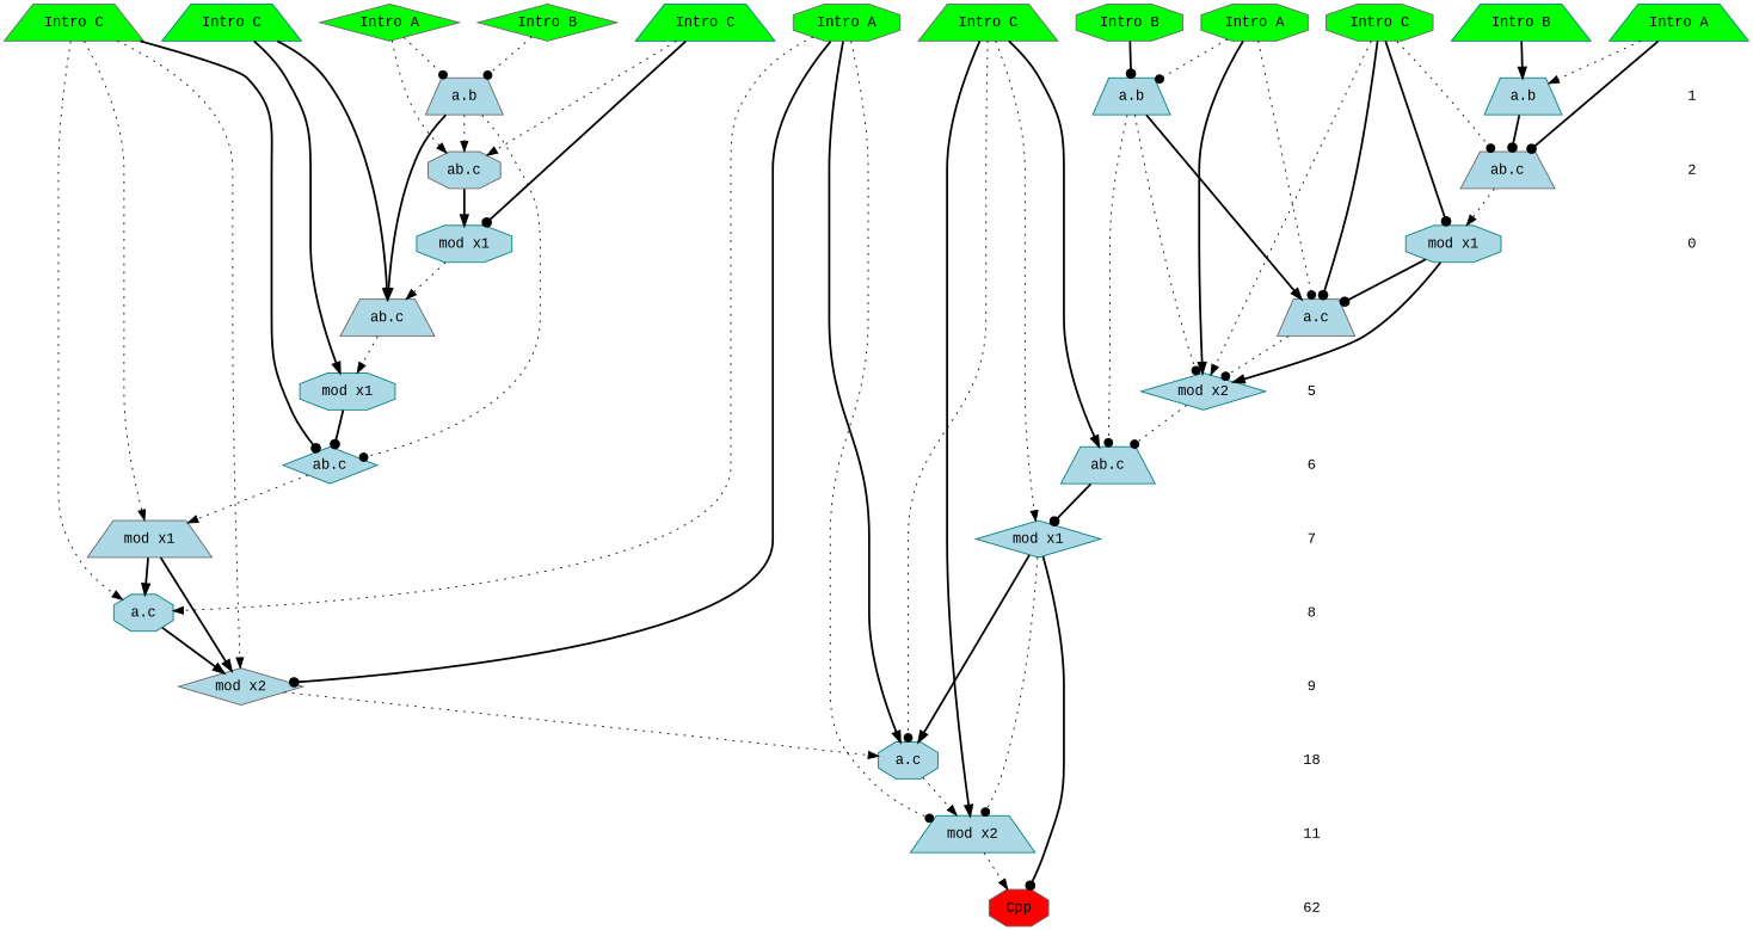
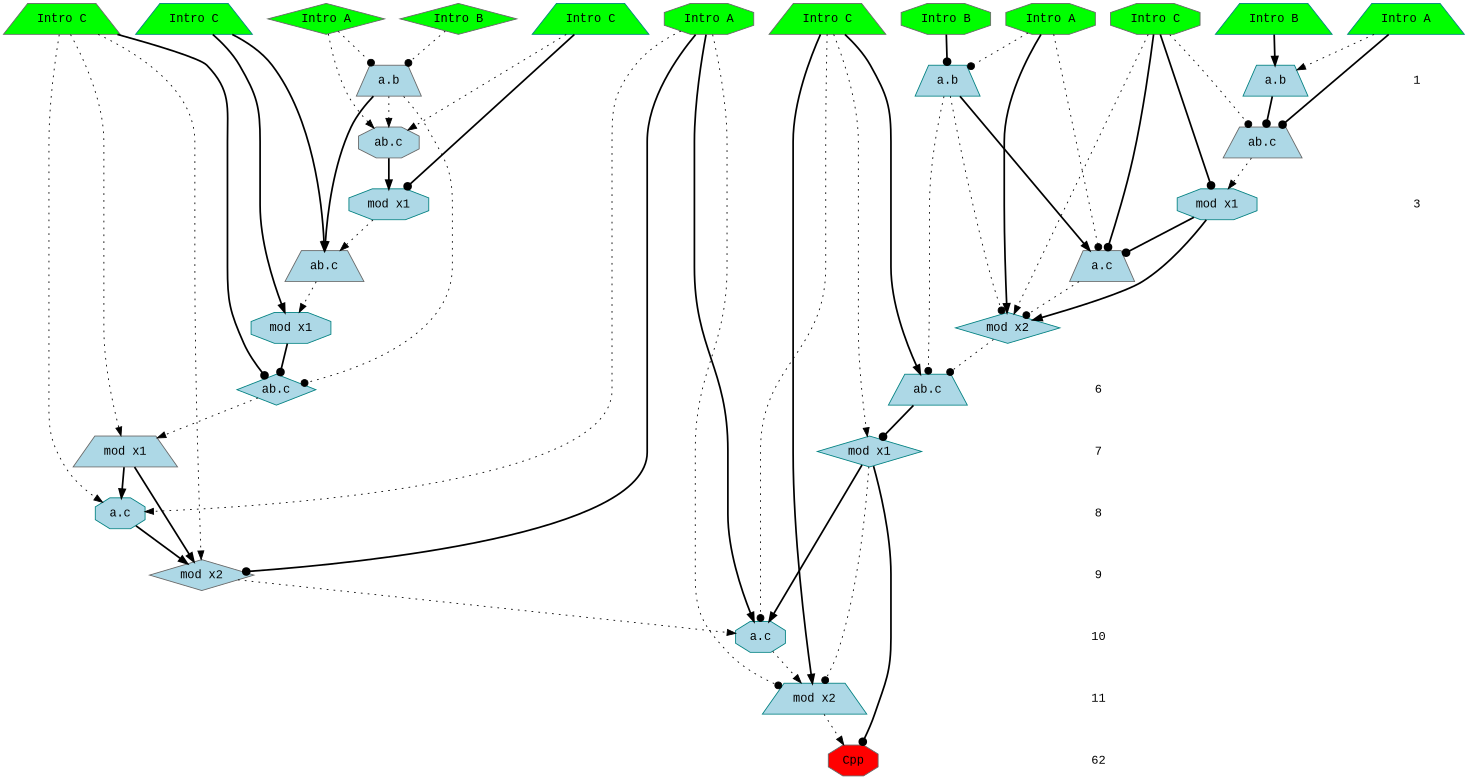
  digraph {
    fontname="Liberation Mono"
    ranksep=.5
    node [color=teal fillcolor=lightblue fontname="Liberation Mono" shape=trapezium style=filled]
    edge [arrowhead=normal fontname="Liberation Mono" style=dotted]
    n1 [fillcolor=green label="Intro B"]
    n2 [color=gray40 fillcolor=green label="Intro A" shape=diamond]
    n3 [color=gray40 fillcolor=green label="Intro A" shape=octagon]
    n4 [color=gray40 fillcolor=green label="Intro A" shape=octagon]
    n5 [fillcolor=green label="Intro A"]
    n6 [color=gray40 fillcolor=green label="Intro B" shape=diamond]
    n7 [color=gray40 fillcolor=green label="Intro B" shape=octagon]
    n8 [fillcolor=green label="Intro C"]
    n9 [fillcolor=green label="Intro C"]
    n10 [color=gray40 fillcolor=green label="Intro C" shape=octagon]
    n11 [color=gray40 fillcolor=green label="Intro C"]
    n12 [color=gray40 fillcolor=green label="Intro C"]
    1 [color=gray40 shape=plaintext fillcolor="" style=""]
    n14 [color=gray40 label="a.b"]
    n15 [label="a.b"]
    n16 [label="a.b"]
-   2 [shape=plaintext fillcolor="" style=""]
    n18 [color=gray40 label="ab.c" shape=octagon]
    n19 [color=gray40 label="ab.c"]
-   3 [shape=plaintext label=0 fillcolor="" style=""]
+   3 [shape=plaintext fillcolor="" style=""]
    n21 [label="mod x1" shape=octagon]
    n22 [label="mod x1" shape=octagon]
    n23 [color=gray40 label="ab.c"]
    n24 [color=gray40 label="a.c"]
-   5 [shape=plaintext fillcolor="" style=""]
    n26 [label="mod x1" shape=octagon]
    n27 [label="mod x2" shape=diamond]
    6 [shape=plaintext fillcolor="" style=""]
    n29 [label="ab.c" shape=diamond]
    n30 [label="ab.c"]
    7 [shape=plaintext fillcolor="" style=""]
    n32 [color=gray40 label="mod x1"]
    n33 [label="mod x1" shape=diamond]
    8 [shape=plaintext fillcolor="" style=""]
    n35 [label="a.c" shape=octagon]
    9 [shape=plaintext fillcolor="" style=""]
    n37 [color=gray40 label="mod x2" shape=diamond]
-   10 [color=gray40 shape=plaintext label=18 fillcolor="" style=""]
+   10 [color=gray40 shape=plaintext fillcolor="" style=""]
    n39 [label="a.c" shape=octagon]
    11 [shape=plaintext fillcolor="" style=""]
    n41 [label="mod x2"]
    n42 [label=62 shape=plaintext fillcolor="" style=""]
    n43 [color=gray40 fillcolor=red label=Cpp shape=octagon]
    subgraph sub_1 {
      rank=same
      n1
      n2
      n3
      n4
      n5
      n6
      n7
      n8
      n9
      n10
      n11
      n12
    }
    subgraph sub_2 {
      rank=same
      1
      n14
      n15
      n16
    }
    subgraph sub_3 {
      rank=same
-     2
      n18
      n19
    }
    subgraph sub_4 {
      rank=same
      3
      n21
      n22
    }
    subgraph sub_5 {
      rank=same
      n23
      n24
    }
    subgraph sub_6 {
      rank=same
-     5
      n26
      n27
    }
    subgraph sub_7 {
      rank=same
      6
      n29
      n30
    }
    subgraph sub_8 {
      rank=same
      7
      n32
      n33
    }
    subgraph sub_9 {
      rank=same
      8
      n35
    }
    subgraph sub_10 {
      rank=same
      9
      n37
    }
    subgraph sub_11 {
      rank=same
      10
      n39
    }
    subgraph sub_12 {
      rank=same
      11
      n41
    }
    subgraph sub_13 {
      rank=same
      n42
      n43
    }
    n1 -> n15 [style=bold]
    n2 -> n14 [arrowhead=dot]
    n2 -> n18
    n3 -> n35
    n3 -> n37 [arrowhead=dot style=bold]
    n3 -> n39 [style=bold]
    n3 -> n41 [arrowhead=dot]
    n4 -> n16 [arrowhead=dot]
    n4 -> n24 [arrowhead=dot]
    n4 -> n27 [style=bold]
    n5 -> n15
    n5 -> n19 [arrowhead=dot style=bold]
    n6 -> n14 [arrowhead=dot]
    n7 -> n16 [arrowhead=dot style=bold]
    n8 -> n23 [style=bold]
    n8 -> n26 [style=bold]
    n9 -> n18
    n9 -> n21 [arrowhead=dot style=bold]
    n10 -> n19 [arrowhead=dot]
    n10 -> n22 [arrowhead=dot style=bold]
    n10 -> n24 [arrowhead=dot style=bold]
    n10 -> n27
    n11 -> n30 [style=bold]
    n11 -> n33
    n11 -> n39 [arrowhead=dot]
    n11 -> n41 [style=bold]
    n12 -> n29 [arrowhead=dot style=bold]
    n12 -> n32
    n12 -> n35
    n12 -> n37
-   1 -> 2 [style=invis arrowhead=""]
    n14 -> n18
    n14 -> n23 [style=bold]
    n14 -> n29 [arrowhead=dot]
    n15 -> n19 [arrowhead=dot style=bold]
    n16 -> n24 [style=bold]
    n16 -> n27 [arrowhead=dot]
    n16 -> n30 [arrowhead=dot]
-   2 -> 3 [style=invis arrowhead=""]
    n18 -> n21 [style=bold]
    n19 -> n22
    n21 -> n23
    n22 -> n24 [arrowhead=dot style=bold]
    n22 -> n27 [style=bold]
    n23 -> n26
    n24 -> n27 [arrowhead=dot]
-   5 -> 6 [style=invis arrowhead=""]
    n26 -> n29 [arrowhead=dot style=bold]
    n27 -> n30 [arrowhead=dot]
    6 -> 7 [style=invis arrowhead=""]
    n29 -> n32
    n30 -> n33 [arrowhead=dot style=bold]
    7 -> 8 [style=invis arrowhead=""]
    n32 -> n35 [style=bold]
    n32 -> n37 [style=bold]
    n33 -> n39 [style=bold]
    n33 -> n41 [arrowhead=dot]
    n33 -> n43 [arrowhead=dot style=bold]
    8 -> 9 [style=invis arrowhead=""]
    n35 -> n37 [style=bold]
    9 -> 10 [style=invis arrowhead=""]
    n37 -> n39
    10 -> 11 [style=invis arrowhead=""]
    n39 -> n41
    11 -> n42 [style=invis arrowhead=""]
    n41 -> n43
  }
